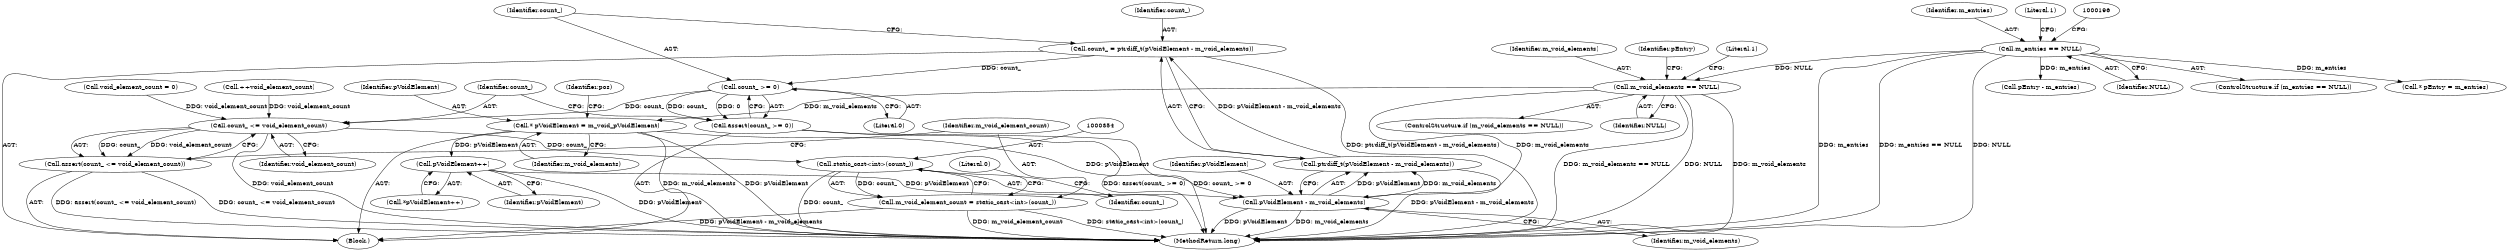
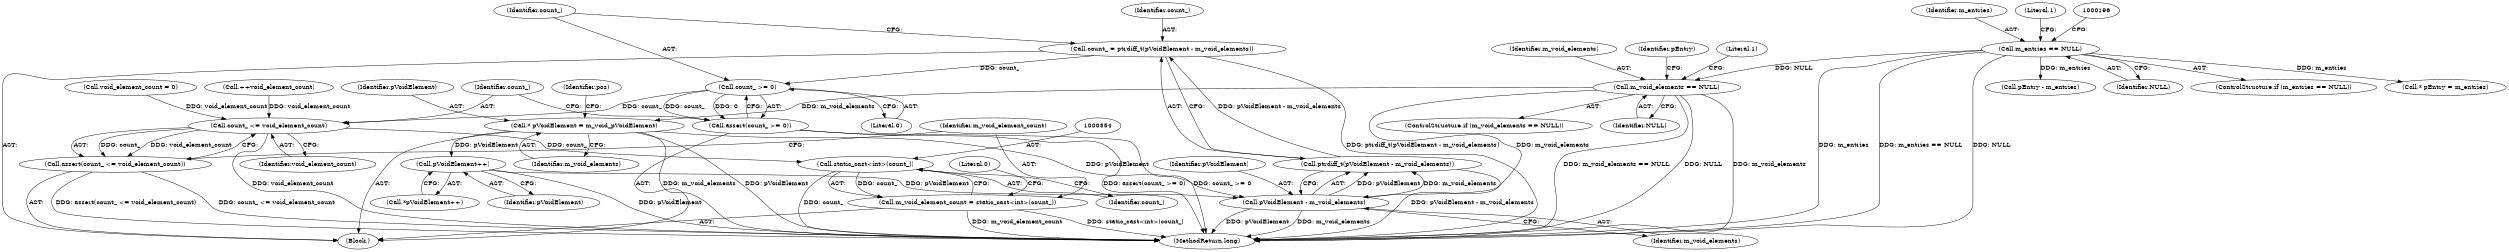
  digraph {
    n1 [label="(Call,count_ = ptrdiff_t(pVoidElement - m_void_elements))"]
    n2 [label="(Call,ptrdiff_t(pVoidElement - m_void_elements))"]
    n3 [label="(Call,count_ >= 0)"]
    n4 [label="(MethodReturn,long)"]
    n5 [label="(Block,)"]
    n6 [label="(Call,pVoidElement - m_void_elements)"]
    n7 [label="(Call,assert(count_ >= 0))"]
    n8 [label="(Call,count_ <= void_element_count)"]
    n9 [label="(Literal,0)"]
    n10 [label="(Identifier,m_void_elements)"]
    n11 [label="(Call,pVoidElement++)"]
    n12 [label="(Call,*pVoidElement++)"]
    n13 [label="(Identifier,pVoidElement)"]
    n14 [label="(Call,* pVoidElement = m_void_pVoidElement)"]
    n15 [label="(Identifier,m_void_elements)"]
    n16 [label="(Call,m_void_elements == NULL)"]
    n17 [label="(ControlStructure,if (m_void_elements == NULL))"]
    n18 [label="(Identifier,NULL)"]
    n19 [label="(Call,m_entries == NULL)"]
    n20 [label="(Call,pEntry - m_entries)"]
    n21 [label="(Identifier,NULL)"]
    n22 [label="(ControlStructure,if (m_entries == NULL))"]
    n23 [label="(Call,* pEntry = m_entries)"]
    n24 [label="(Call,assert(count_ <= void_element_count))"]
    n25 [label="(Call,static_cast<int>(count_))"]
    n26 [label="(Identifier,void_element_count)"]
    n27 [label="(Call,m_void_element_count = static_cast<int>(count_))"]
    n28 [label="(Identifier,count_)"]
    n29 [label="(Identifier,pEntry)"]
    n30 [label="(Identifier,m_entries)"]
    n31 [label="(Identifier,count_)"]
    n32 [label="(Literal,1)"]
    n33 [label="(Call,++void_element_count)"]
    n34 [label="(Literal,0)"]
    n35 [label="(Identifier,pVoidElement)"]
    n36 [label="(Call,void_element_count = 0)"]
    n37 [label="(Identifier,count_)"]
    n38 [label="(Identifier,pVoidElement)"]
    n39 [label="(Identifier,m_void_element_count)"]
    n40 [label="(Literal,1)"]
    n41 [label="(Identifier,count_)"]
    n42 [label="(Identifier,pos)"]
    n43 [label="(Identifier,m_void_elements)"]
    1000196
    1000354
    n1 -> n2 [label="CFG: "]
    n1 -> n3 [label="DDG: count_"]
    n1 -> n4 [label="DDG: ptrdiff_t(pVoidElement - m_void_elements)"]
    n1 -> n5 [label="AST: "]
    n2 -> n1 [label="AST: "]
    n2 -> n1 [label="DDG: pVoidElement - m_void_elements"]
    n2 -> n4 [label="DDG: pVoidElement - m_void_elements"]
    n2 -> n6 [label="CFG: "]
    n3 -> n7 [label="AST: "]
    n3 -> n7 [label="DDG: count_"]
    n3 -> n7 [label="DDG: 0"]
    n3 -> n8 [label="DDG: count_"]
    n3 -> n9 [label="CFG: "]
    n6 -> n2 [label="AST: "]
    n6 -> n2 [label="DDG: pVoidElement"]
    n6 -> n2 [label="DDG: m_void_elements"]
    n6 -> n4 [label="DDG: m_void_elements"]
    n6 -> n4 [label="DDG: pVoidElement"]
    n6 -> n10 [label="CFG: "]
    n7 -> n3 [label="CFG: "]
    n7 -> n4 [label="DDG: count_ >= 0"]
    n7 -> n4 [label="DDG: assert(count_ >= 0)"]
    n7 -> n5 [label="AST: "]
    n8 -> n4 [label="DDG: void_element_count"]
    n8 -> n24 [label="AST: "]
    n8 -> n24 [label="DDG: count_"]
    n8 -> n24 [label="DDG: void_element_count"]
    n8 -> n25 [label="DDG: count_"]
    n8 -> n26 [label="CFG: "]
    n9 -> n3 [label="AST: "]
    n10 -> n6 [label="AST: "]
    n11 -> n4 [label="DDG: pVoidElement"]
    n11 -> n6 [label="DDG: pVoidElement"]
    n11 -> n12 [label="AST: "]
    n11 -> n13 [label="CFG: "]
    n12 -> n11 [label="CFG: "]
    n13 -> n11 [label="AST: "]
    n14 -> n4 [label="DDG: m_void_elements"]
    n14 -> n4 [label="DDG: pVoidElement"]
    n14 -> n5 [label="AST: "]
    n14 -> n6 [label="DDG: pVoidElement"]
    n14 -> n11 [label="DDG: pVoidElement"]
    n14 -> n15 [label="CFG: "]
    n15 -> n14 [label="AST: "]
    n16 -> n4 [label="DDG: m_void_elements == NULL"]
    n16 -> n4 [label="DDG: NULL"]
    n16 -> n4 [label="DDG: m_void_elements"]
    n16 -> n6 [label="DDG: m_void_elements"]
    n16 -> n14 [label="DDG: m_void_elements"]
    n16 -> n17 [label="AST: "]
    n16 -> n18 [label="CFG: "]
    n18 -> n16 [label="AST: "]
    n19 -> n4 [label="DDG: m_entries"]
    n19 -> n4 [label="DDG: m_entries == NULL"]
    n19 -> n4 [label="DDG: NULL"]
    n19 -> n16 [label="DDG: NULL"]
    n19 -> n20 [label="DDG: m_entries"]
    n19 -> n21 [label="CFG: "]
    n19 -> n22 [label="AST: "]
    n19 -> n23 [label="DDG: m_entries"]
    n21 -> n19 [label="AST: "]
    n24 -> n4 [label="DDG: count_ <= void_element_count"]
    n24 -> n4 [label="DDG: assert(count_ <= void_element_count)"]
    n24 -> n5 [label="AST: "]
    n24 -> n8 [label="CFG: "]
    n25 -> n4 [label="DDG: count_"]
    n25 -> n27 [label="AST: "]
    n25 -> n27 [label="DDG: count_"]
    n25 -> n28 [label="CFG: "]
    n26 -> n8 [label="AST: "]
    n27 -> n4 [label="DDG: static_cast<int>(count_)"]
    n27 -> n4 [label="DDG: m_void_element_count"]
-   n27 -> n5 [label="DDG: pVoidElement - m_void_elements"]
+   n27 -> n5 [label="AST: "]
    n27 -> n25 [label="CFG: "]
    n28 -> n25 [label="AST: "]
    n29 -> n16 [label="CFG: "]
    n30 -> n19 [label="AST: "]
    n31 -> n1 [label="AST: "]
    n32 -> n19 [label="CFG: "]
    n33 -> n8 [label="DDG: void_element_count"]
    n34 -> n27 [label="CFG: "]
    n35 -> n6 [label="AST: "]
    n36 -> n8 [label="DDG: void_element_count"]
    n37 -> n1 [label="CFG: "]
    n37 -> n3 [label="AST: "]
    n38 -> n14 [label="AST: "]
    n39 -> n24 [label="CFG: "]
    n39 -> n27 [label="AST: "]
    n40 -> n16 [label="CFG: "]
    n41 -> n7 [label="CFG: "]
    n41 -> n8 [label="AST: "]
    n42 -> n14 [label="CFG: "]
    n43 -> n16 [label="AST: "]
    1000196 -> n19 [label="CFG: "]
    1000354 -> n25 [label="AST: "]
  }
